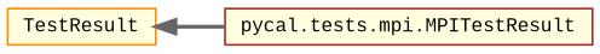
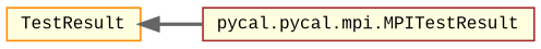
  digraph {
    rankdir=LR
    fontname="Liberation Mono"
    node [fillcolor=lightyellow fontname="Liberation Mono" fontsize=10 shape=record style=filled]
    n1 [color=darkorange height=0.2 label=TestResult width=0.4]
-   n2 [color=brown height=0.2 label="pycal.tests.mpi.MPITestResult" width=0.4]
+   n2 [color=brown height=0.2 label="pycal.pycal.mpi.MPITestResult" width=0.4]
    n1 -> n2 [color=gray40 dir=back fontname="Liberation Mono" fontsize=10 labelfontname=Helvetica labelfontsize=10 style=bold]
  }
